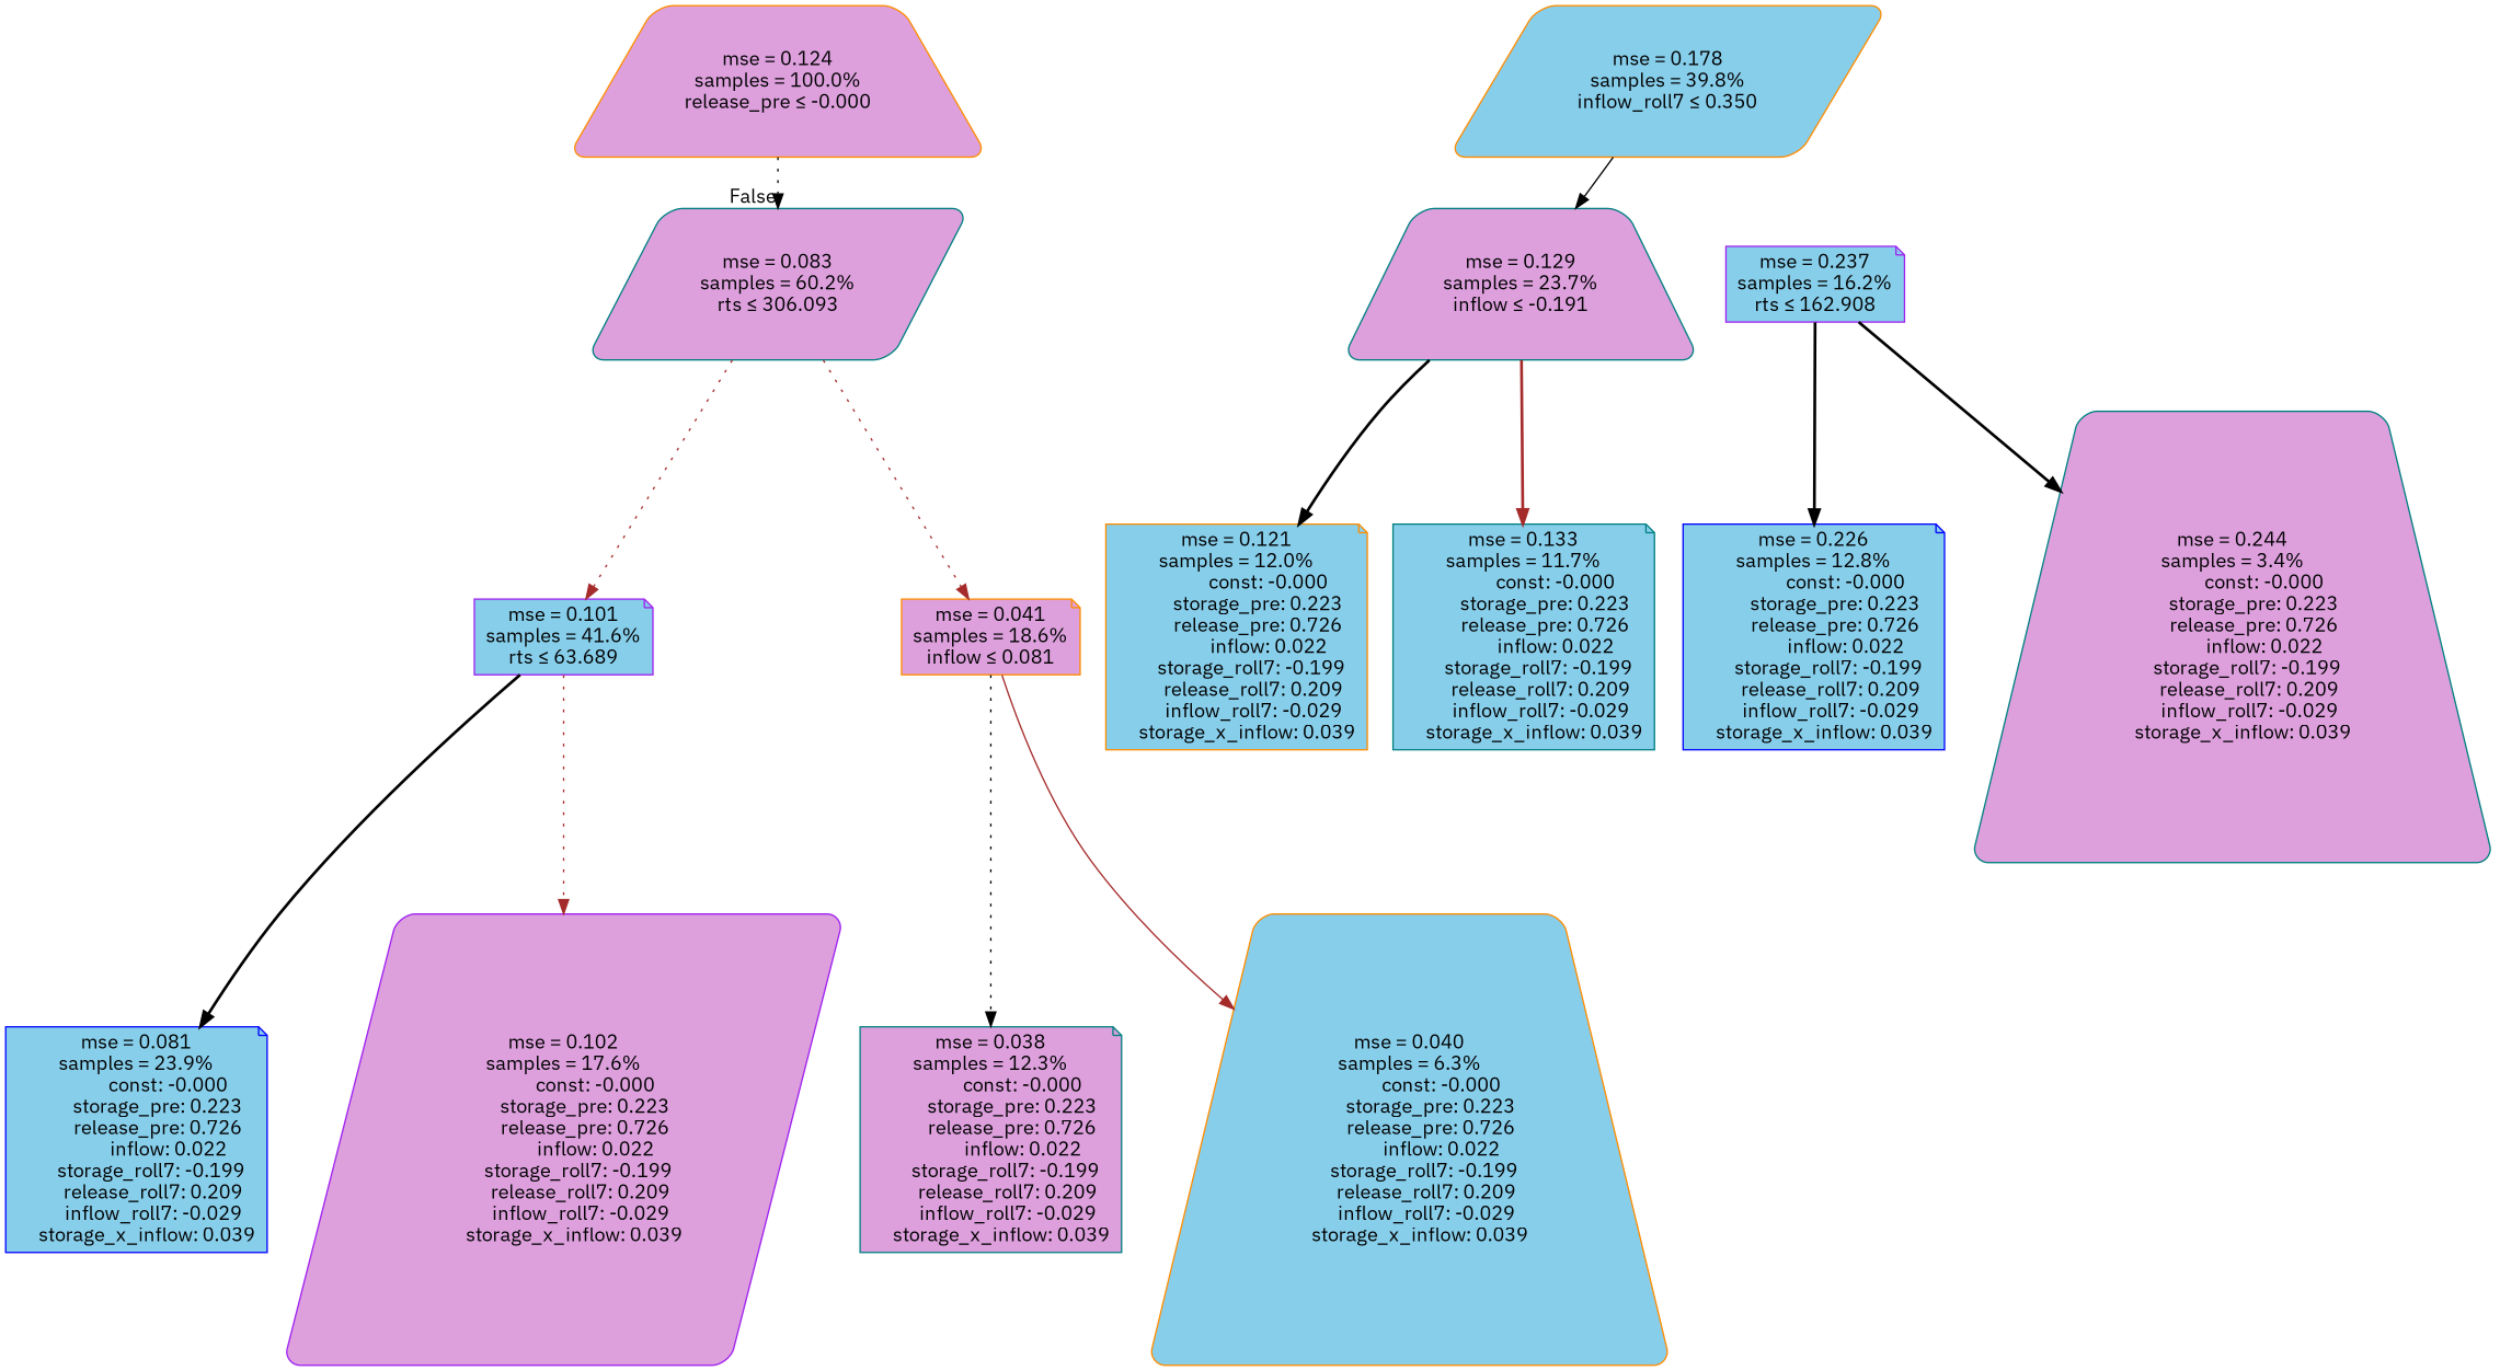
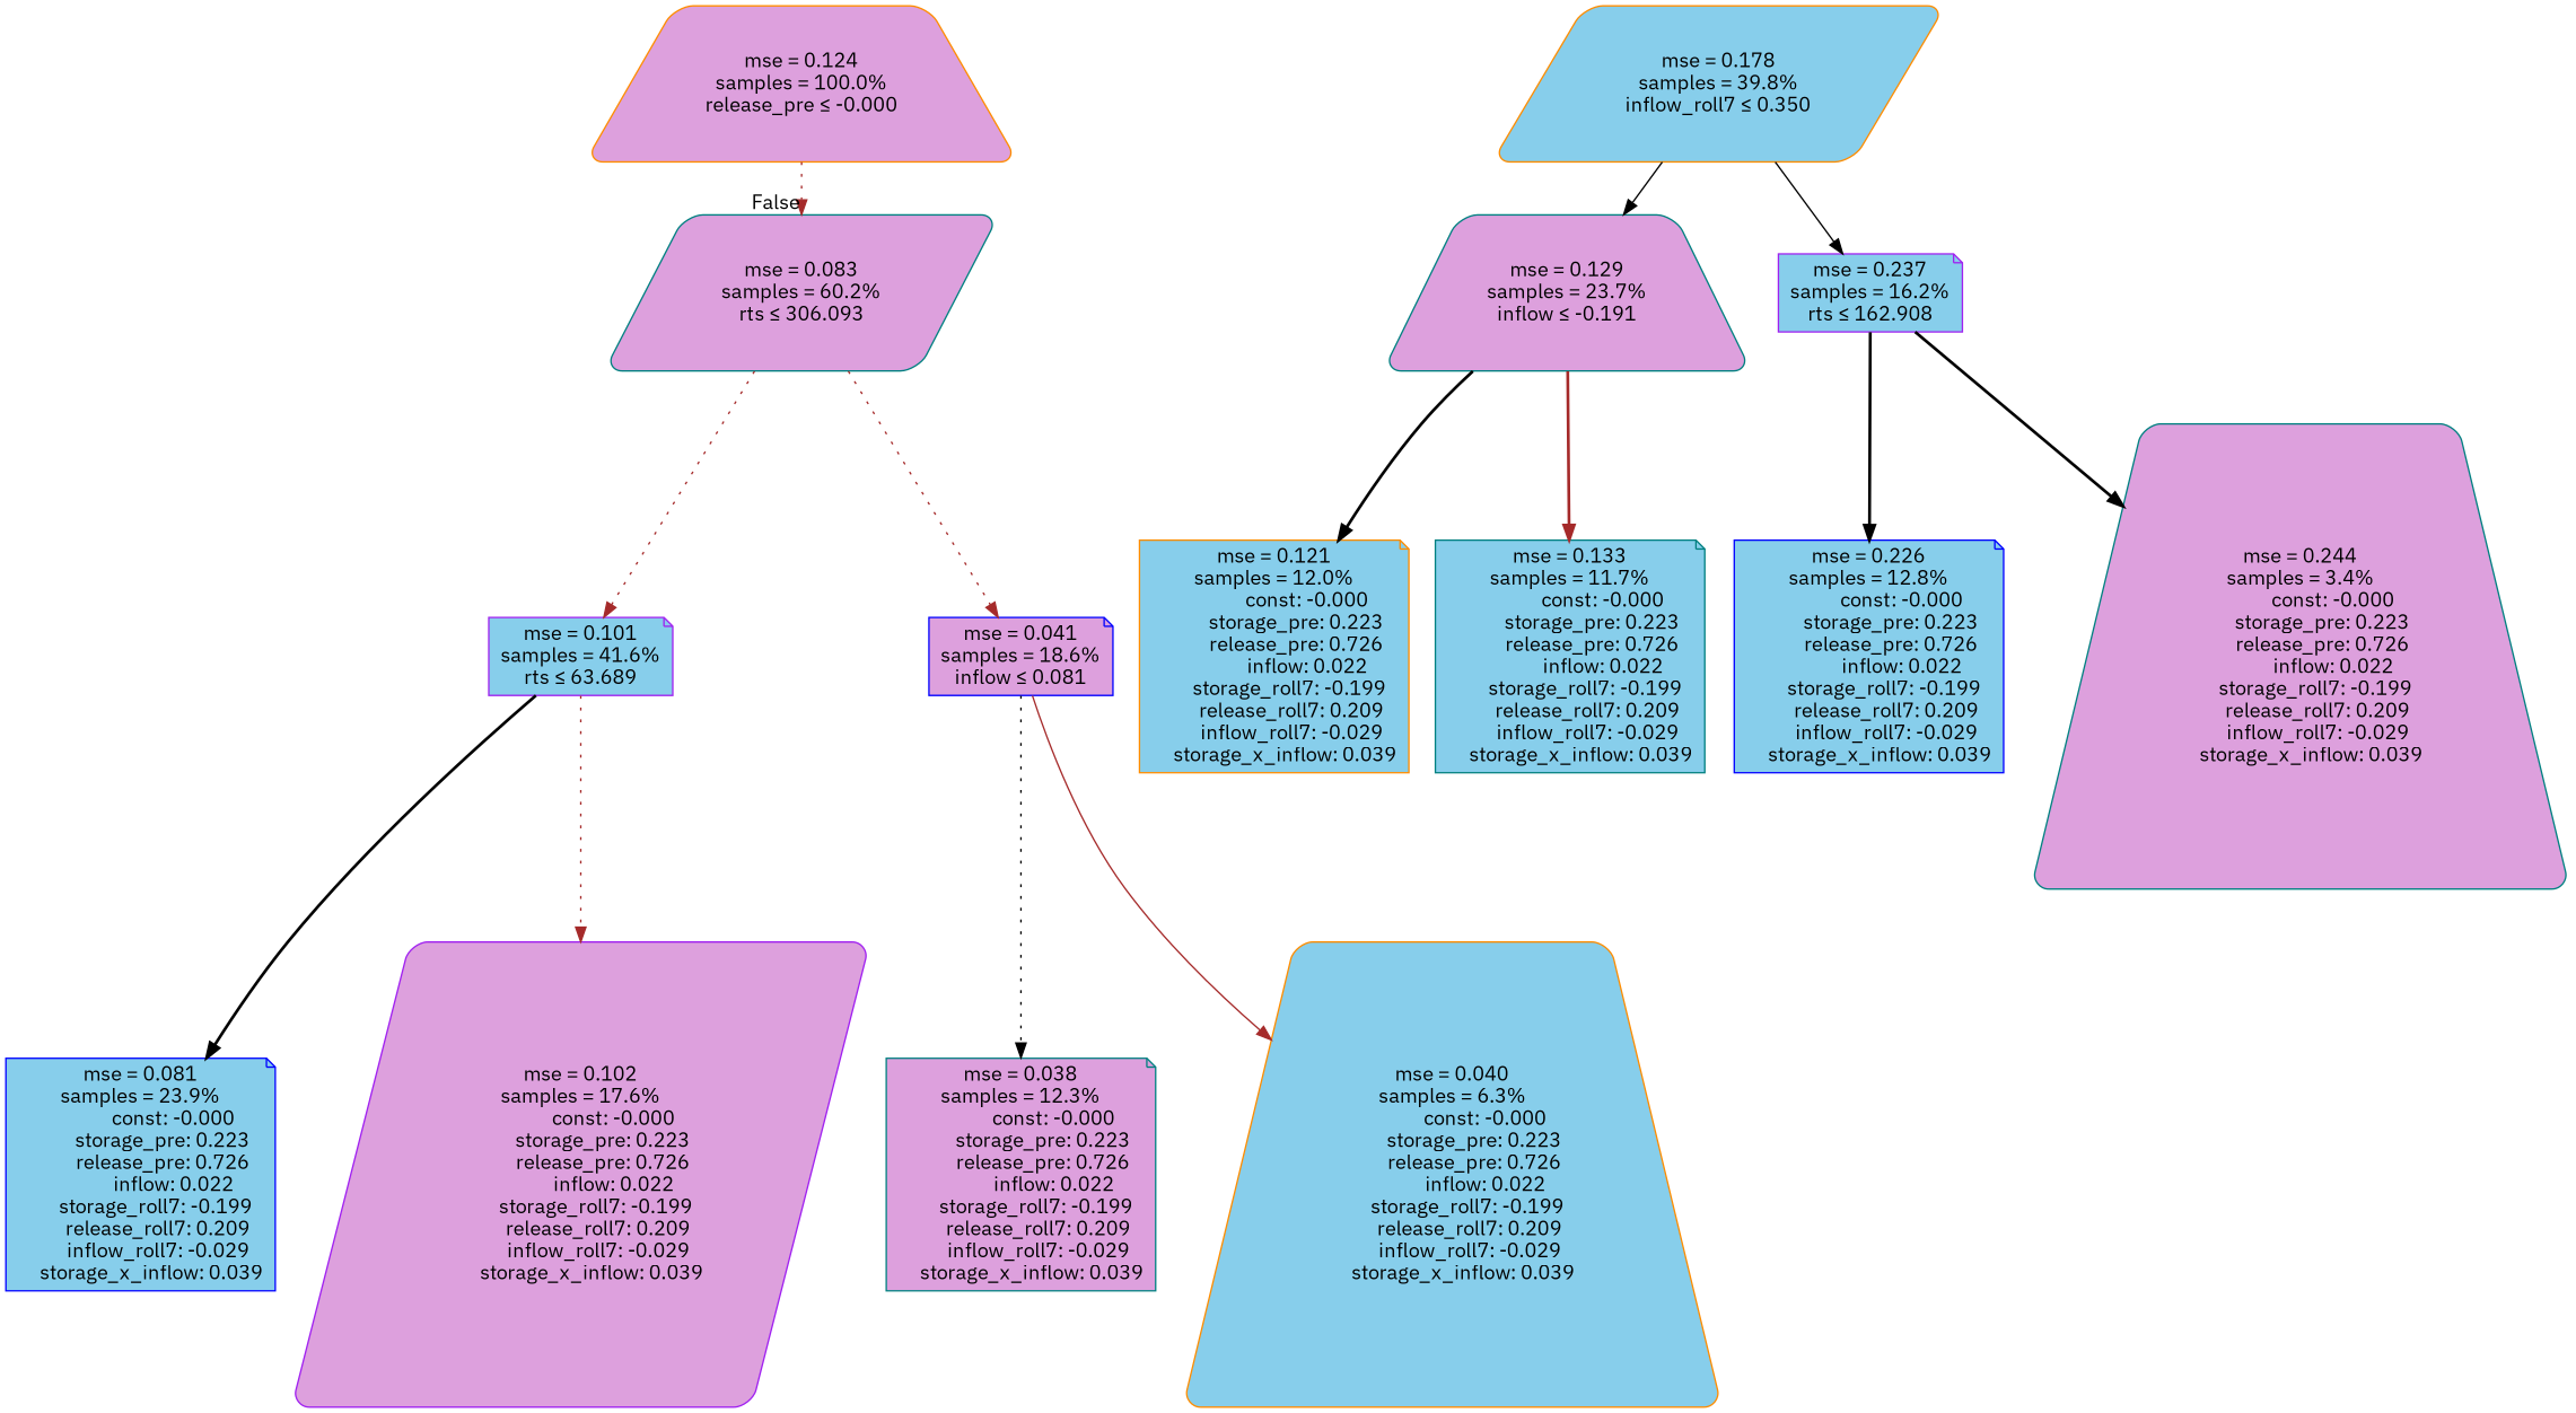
  digraph {
    fontname="IBM Plex Sans"
    node [color=darkorange fillcolor=skyblue fontname="IBM Plex Sans" shape=note style="filled, rounded"]
    edge [color=black fontname="IBM Plex Sans" style=dotted]
    n1 [fillcolor=plum label="mse = 0.124\nsamples = 100.0%\nrelease_pre &le; -0.000" shape=trapezium]
    n2 [color=teal fillcolor=plum label="mse = 0.083\nsamples = 60.2%\nrts &le; 306.093" shape=parallelogram]
    n3 [color=purple label="mse = 0.101\nsamples = 41.6%\nrts &le; 63.689"]
-   n4 [fillcolor=plum label="mse = 0.041\nsamples = 18.6%\ninflow &le; 0.081"]
+   n4 [color=blue fillcolor=plum label="mse = 0.041\nsamples = 18.6%\ninflow &le; 0.081"]
    n5 [label="mse = 0.178\nsamples = 39.8%\ninflow_roll7 &le; 0.350" shape=parallelogram]
    n6 [color=teal fillcolor=plum label="mse = 0.129\nsamples = 23.7%\ninflow &le; -0.191" shape=trapezium]
    n7 [color=purple label="mse = 0.237\nsamples = 16.2%\nrts &le; 162.908"]
    n8 [color=blue label="mse = 0.081\nsamples = 23.9%\n               const: -0.000\n          storage_pre: 0.223\n          release_pre: 0.726\n               inflow: 0.022\n       storage_roll7: -0.199\n        release_roll7: 0.209\n        inflow_roll7: -0.029\n     storage_x_inflow: 0.039"]
    n9 [color=purple fillcolor=plum label="mse = 0.102\nsamples = 17.6%\n               const: -0.000\n          storage_pre: 0.223\n          release_pre: 0.726\n               inflow: 0.022\n       storage_roll7: -0.199\n        release_roll7: 0.209\n        inflow_roll7: -0.029\n     storage_x_inflow: 0.039" shape=parallelogram]
    n10 [color=teal fillcolor=plum label="mse = 0.038\nsamples = 12.3%\n               const: -0.000\n          storage_pre: 0.223\n          release_pre: 0.726\n               inflow: 0.022\n       storage_roll7: -0.199\n        release_roll7: 0.209\n        inflow_roll7: -0.029\n     storage_x_inflow: 0.039"]
    n11 [label="mse = 0.040\nsamples = 6.3%\n               const: -0.000\n          storage_pre: 0.223\n          release_pre: 0.726\n               inflow: 0.022\n       storage_roll7: -0.199\n        release_roll7: 0.209\n        inflow_roll7: -0.029\n     storage_x_inflow: 0.039" shape=trapezium]
    n12 [label="mse = 0.121\nsamples = 12.0%\n               const: -0.000\n          storage_pre: 0.223\n          release_pre: 0.726\n               inflow: 0.022\n       storage_roll7: -0.199\n        release_roll7: 0.209\n        inflow_roll7: -0.029\n     storage_x_inflow: 0.039"]
    n13 [color=teal label="mse = 0.133\nsamples = 11.7%\n               const: -0.000\n          storage_pre: 0.223\n          release_pre: 0.726\n               inflow: 0.022\n       storage_roll7: -0.199\n        release_roll7: 0.209\n        inflow_roll7: -0.029\n     storage_x_inflow: 0.039"]
    n14 [color=blue label="mse = 0.226\nsamples = 12.8%\n               const: -0.000\n          storage_pre: 0.223\n          release_pre: 0.726\n               inflow: 0.022\n       storage_roll7: -0.199\n        release_roll7: 0.209\n        inflow_roll7: -0.029\n     storage_x_inflow: 0.039"]
    n15 [color=teal fillcolor=plum label="mse = 0.244\nsamples = 3.4%\n               const: -0.000\n          storage_pre: 0.223\n          release_pre: 0.726\n               inflow: 0.022\n       storage_roll7: -0.199\n        release_roll7: 0.209\n        inflow_roll7: -0.029\n     storage_x_inflow: 0.039" shape=trapezium]
-   n1 -> n2 [headlabel=False labelangle=45 labeldistance=2.5]
+   n1 -> n2 [color=brown headlabel=False labelangle=45 labeldistance=2.5]
    n2 -> n3 [color=brown]
    n2 -> n4 [color=brown]
    n3 -> n8 [style=bold]
    n3 -> n9 [color=brown]
    n4 -> n10
    n4 -> n11 [color=brown style=solid]
    n5 -> n6 [style=solid]
+   n5 -> n7 [style=solid]
    n6 -> n12 [style=bold]
    n6 -> n13 [color=brown style=bold]
    n7 -> n14 [style=bold]
    n7 -> n15 [style=bold]
  }
